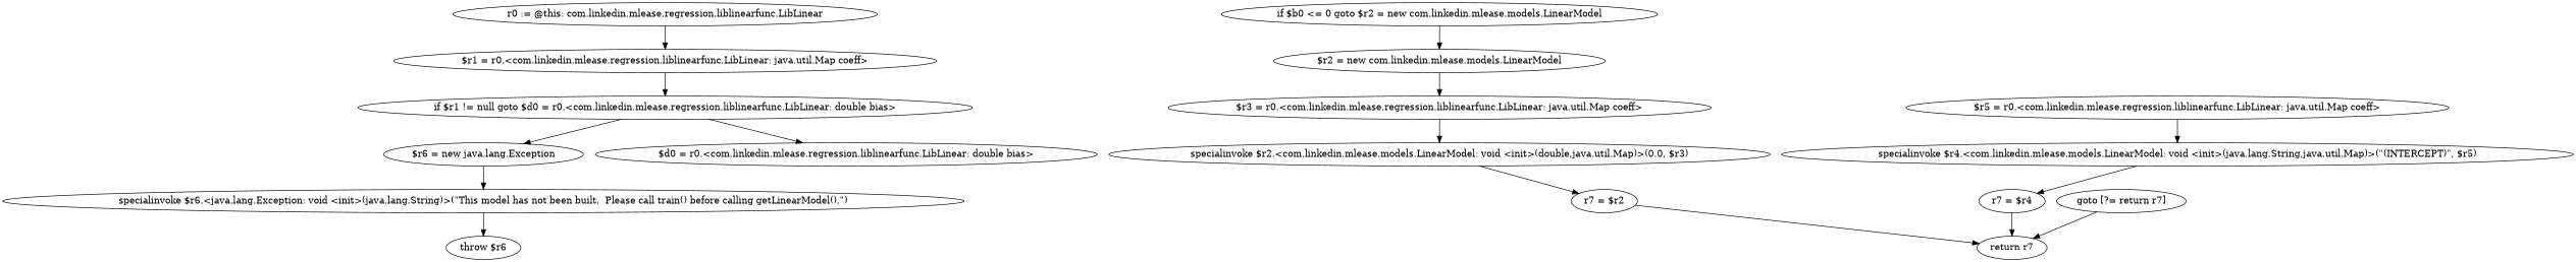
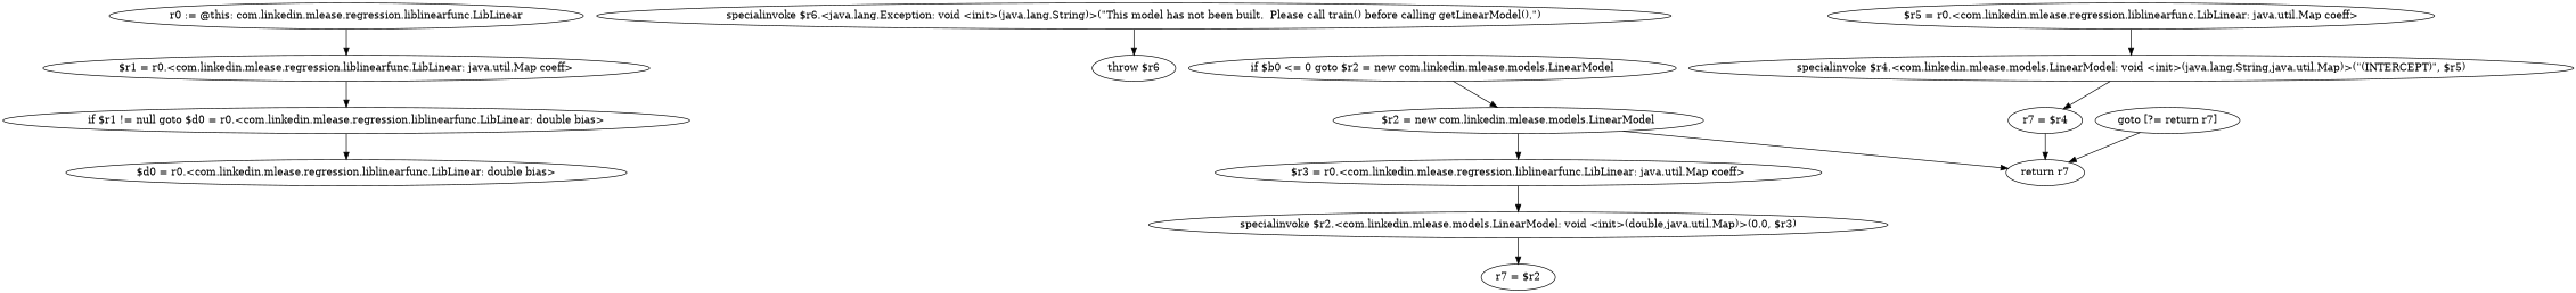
  digraph {
    "r0 := @this: com.linkedin.mlease.regression.liblinearfunc.LibLinear"
    "$r1 = r0.<com.linkedin.mlease.regression.liblinearfunc.LibLinear: java.util.Map coeff>"
    "if $r1 != null goto $d0 = r0.<com.linkedin.mlease.regression.liblinearfunc.LibLinear: double bias>"
-   "$r6 = new java.lang.Exception"
    "$d0 = r0.<com.linkedin.mlease.regression.liblinearfunc.LibLinear: double bias>"
    "specialinvoke $r6.<java.lang.Exception: void <init>(java.lang.String)>(\"This model has not been built.  Please call train() before calling getLinearModel().\")"
    "throw $r6"
    "if $b0 <= 0 goto $r2 = new com.linkedin.mlease.models.LinearModel"
    "$r2 = new com.linkedin.mlease.models.LinearModel"
    "$r3 = r0.<com.linkedin.mlease.regression.liblinearfunc.LibLinear: java.util.Map coeff>"
    "$r5 = r0.<com.linkedin.mlease.regression.liblinearfunc.LibLinear: java.util.Map coeff>"
    "specialinvoke $r4.<com.linkedin.mlease.models.LinearModel: void <init>(java.lang.String,java.util.Map)>(\"(INTERCEPT)\", $r5)"
    "r7 = $r4"
    "return r7"
    "goto [?= return r7]"
    "specialinvoke $r2.<com.linkedin.mlease.models.LinearModel: void <init>(double,java.util.Map)>(0.0, $r3)"
    "r7 = $r2"
    "r0 := @this: com.linkedin.mlease.regression.liblinearfunc.LibLinear" -> "$r1 = r0.<com.linkedin.mlease.regression.liblinearfunc.LibLinear: java.util.Map coeff>"
    "$r1 = r0.<com.linkedin.mlease.regression.liblinearfunc.LibLinear: java.util.Map coeff>" -> "if $r1 != null goto $d0 = r0.<com.linkedin.mlease.regression.liblinearfunc.LibLinear: double bias>"
-   "if $r1 != null goto $d0 = r0.<com.linkedin.mlease.regression.liblinearfunc.LibLinear: double bias>" -> "$r6 = new java.lang.Exception"
    "if $r1 != null goto $d0 = r0.<com.linkedin.mlease.regression.liblinearfunc.LibLinear: double bias>" -> "$d0 = r0.<com.linkedin.mlease.regression.liblinearfunc.LibLinear: double bias>"
-   "$r6 = new java.lang.Exception" -> "specialinvoke $r6.<java.lang.Exception: void <init>(java.lang.String)>(\"This model has not been built.  Please call train() before calling getLinearModel().\")"
    "specialinvoke $r6.<java.lang.Exception: void <init>(java.lang.String)>(\"This model has not been built.  Please call train() before calling getLinearModel().\")" -> "throw $r6"
    "if $b0 <= 0 goto $r2 = new com.linkedin.mlease.models.LinearModel" -> "$r2 = new com.linkedin.mlease.models.LinearModel"
    "$r2 = new com.linkedin.mlease.models.LinearModel" -> "$r3 = r0.<com.linkedin.mlease.regression.liblinearfunc.LibLinear: java.util.Map coeff>"
    "$r3 = r0.<com.linkedin.mlease.regression.liblinearfunc.LibLinear: java.util.Map coeff>" -> "specialinvoke $r2.<com.linkedin.mlease.models.LinearModel: void <init>(double,java.util.Map)>(0.0, $r3)"
    "$r5 = r0.<com.linkedin.mlease.regression.liblinearfunc.LibLinear: java.util.Map coeff>" -> "specialinvoke $r4.<com.linkedin.mlease.models.LinearModel: void <init>(java.lang.String,java.util.Map)>(\"(INTERCEPT)\", $r5)"
    "specialinvoke $r4.<com.linkedin.mlease.models.LinearModel: void <init>(java.lang.String,java.util.Map)>(\"(INTERCEPT)\", $r5)" -> "r7 = $r4"
    "r7 = $r4" -> "return r7"
    "goto [?= return r7]" -> "return r7"
    "specialinvoke $r2.<com.linkedin.mlease.models.LinearModel: void <init>(double,java.util.Map)>(0.0, $r3)" -> "r7 = $r2"
-   "r7 = $r2" -> "return r7"
+   "$r2 = new com.linkedin.mlease.models.LinearModel" -> "return r7"
  }
